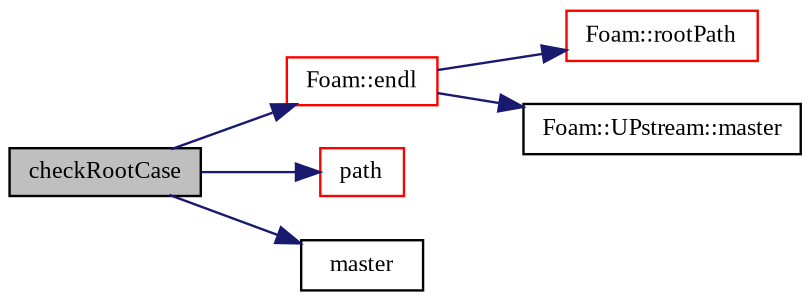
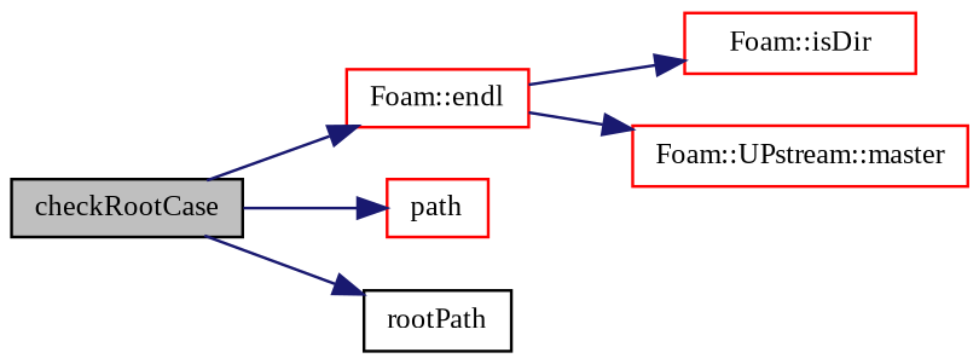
  digraph {
    fontname="Liberation Serif"
    rankdir=LR
    node [color=red fontname="Liberation Serif" fontsize=10 shape=record]
    edge [color=midnightblue fontname="Liberation Serif" fontsize=10 labelfontname=Helvetica labelfontsize=10 style=solid]
    n1 [color=black fillcolor=grey75 fontcolor=black height=0.2 label=checkRootCase style=filled width=0.4]
    n2 [height=0.2 label="Foam::endl" width=0.4]
    n3 [height=0.2 label=path width=0.4]
-   n4 [color=black height=0.2 label=master width=0.4]
-   n5 [height=0.2 label="Foam::rootPath" width=0.4]
-   n6 [color=black height=0.2 label="Foam::UPstream::master" width=0.4]
+   n4 [color=black height=0.2 label=rootPath width=0.4]
+   n5 [height=0.2 label="Foam::isDir" width=0.4]
+   n6 [height=0.2 label="Foam::UPstream::master" width=0.4]
    n1 -> n2
    n1 -> n3
    n1 -> n4
    n2 -> n5
    n2 -> n6
  }
